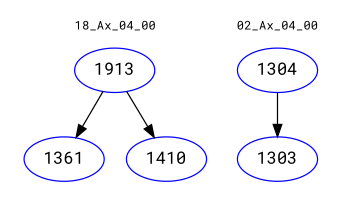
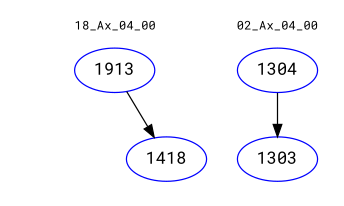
  digraph {
    fontname="Roboto Mono"
    node [color=blue fontname="Roboto Mono"]
    edge [color=black fontname="Roboto Mono"]
    n1 [label=1913]
-   n2 [label=1361]
-   n3 [label=1410]
+   n3 [label=1418]
    n4 [label=1304]
    n5 [label=1303]
    subgraph cluster_1 {
      color=white
      fontsize=10
      label="18_Ax_04_00"
      n1
-     n2
      n3
    }
    subgraph cluster_2 {
      color=white
      fontsize=10
      label="02_Ax_04_00"
      n4
      n5
    }
-   n1 -> n2
    n1 -> n3
    n4 -> n5
  }
